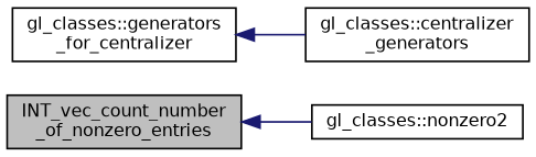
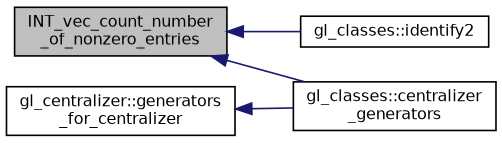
  digraph {
    rankdir=LR
    node [color=black fillcolor=white fontname=Helvetica fontsize=10 shape=record style=filled]
    edge [color=midnightblue dir=back fontname=Helvetica fontsize=10 labelfontname=Helvetica labelfontsize=10 style=solid]
    n1 [fillcolor=grey75 fontcolor=black height=0.2 label="INT_vec_count_number\l_of_nonzero_entries" width=0.4]
-   n2 [height=0.2 label="gl_classes::nonzero2" width=0.4]
+   n2 [height=0.2 label="gl_classes::identify2" width=0.4]
    n3 [height=0.2 label="gl_classes::centralizer\l_generators" width=0.4]
-   n4 [height=0.2 label="gl_classes::generators\l_for_centralizer" width=0.4]
+   n4 [height=0.2 label="gl_centralizer::generators\l_for_centralizer" width=0.4]
    n1 -> n2
+   n1 -> n3
    n4 -> n3
  }
